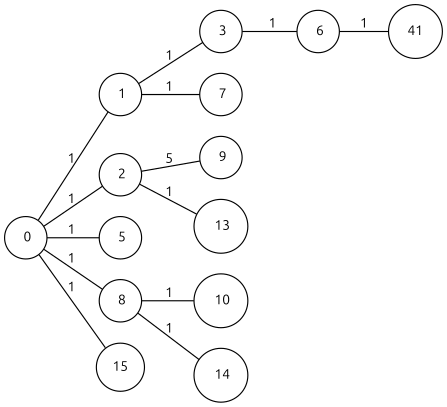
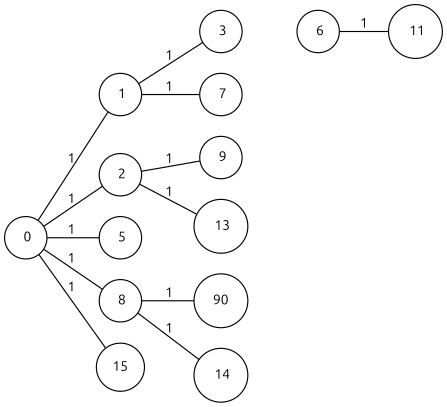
  graph {
    fixedsize="true;"
    fontname=Ubuntu
    rankdir=LR
    node [color=black fontname=Ubuntu fontsize=12 hight=.12 shape=circle]
    edge [fontname=Ubuntu fontsize=12]
    n1 [label=" 0" width=.12]
    n2 [label=" 1" width=.12]
    n3 [label=" 2" width=.12]
    n4 [label=" 5" width=.12]
    n5 [label=" 8" width=.12]
    n6 [label=15 width=.12]
    n7 [label=" 3" width=.12]
    n8 [label=" 7" width=.12]
    n9 [label=" 9" width=.12]
    n10 [label=" 13" width=.12]
-   n11 [label=" 10" width=.12]
+   n11 [label=90 width=.12]
    n12 [label=" 14" width=.12]
    n13 [label=" 6" width=.12]
-   n14 [label=41 width=.12]
+   n14 [label=" 11" width=.12]
    n1 -- n2 [label=1]
    n1 -- n3 [label=1]
    n1 -- n4 [label=1]
    n1 -- n5 [label=1]
    n1 -- n6 [label=1]
    n2 -- n7 [label=1]
    n2 -- n8 [label=1]
-   n3 -- n9 [label=5]
+   n3 -- n9 [label=1]
    n3 -- n10 [label=1]
    n5 -- n11 [label=1]
    n5 -- n12 [label=1]
-   n7 -- n13 [label=1]
    n13 -- n14 [label=1]
  }
